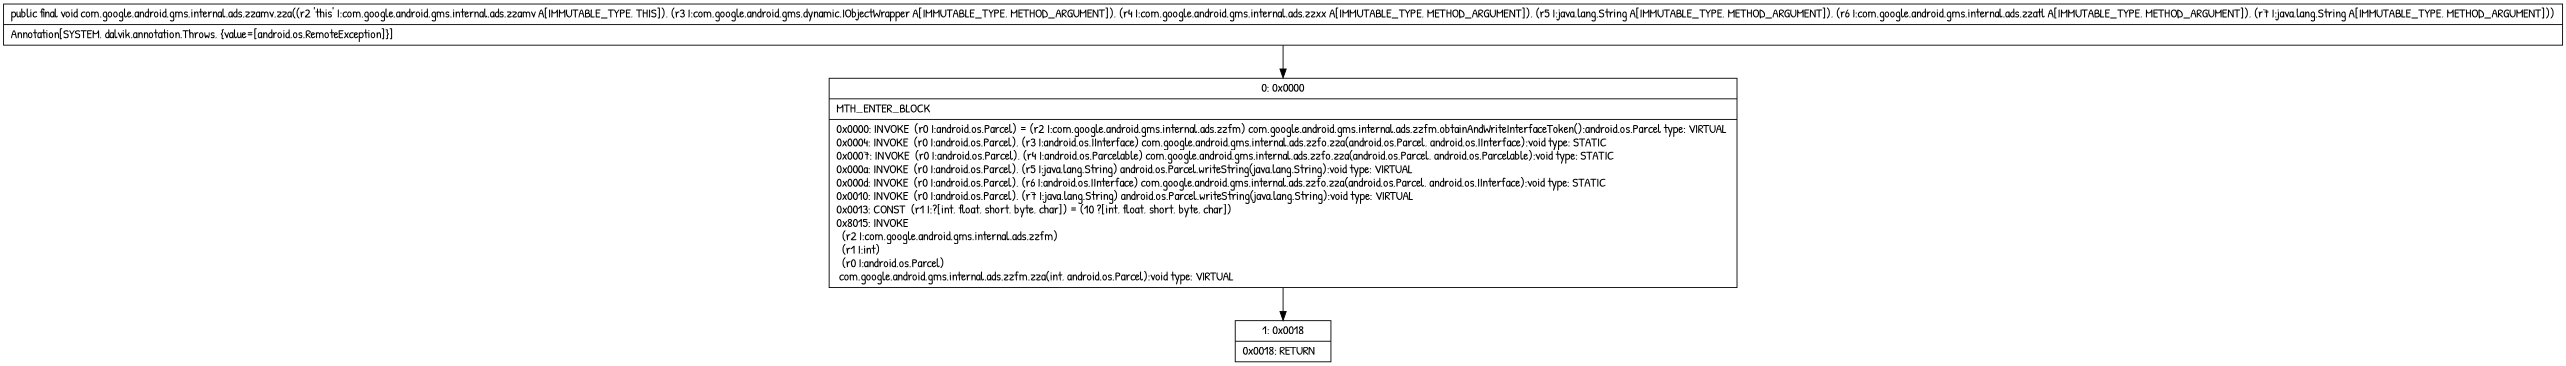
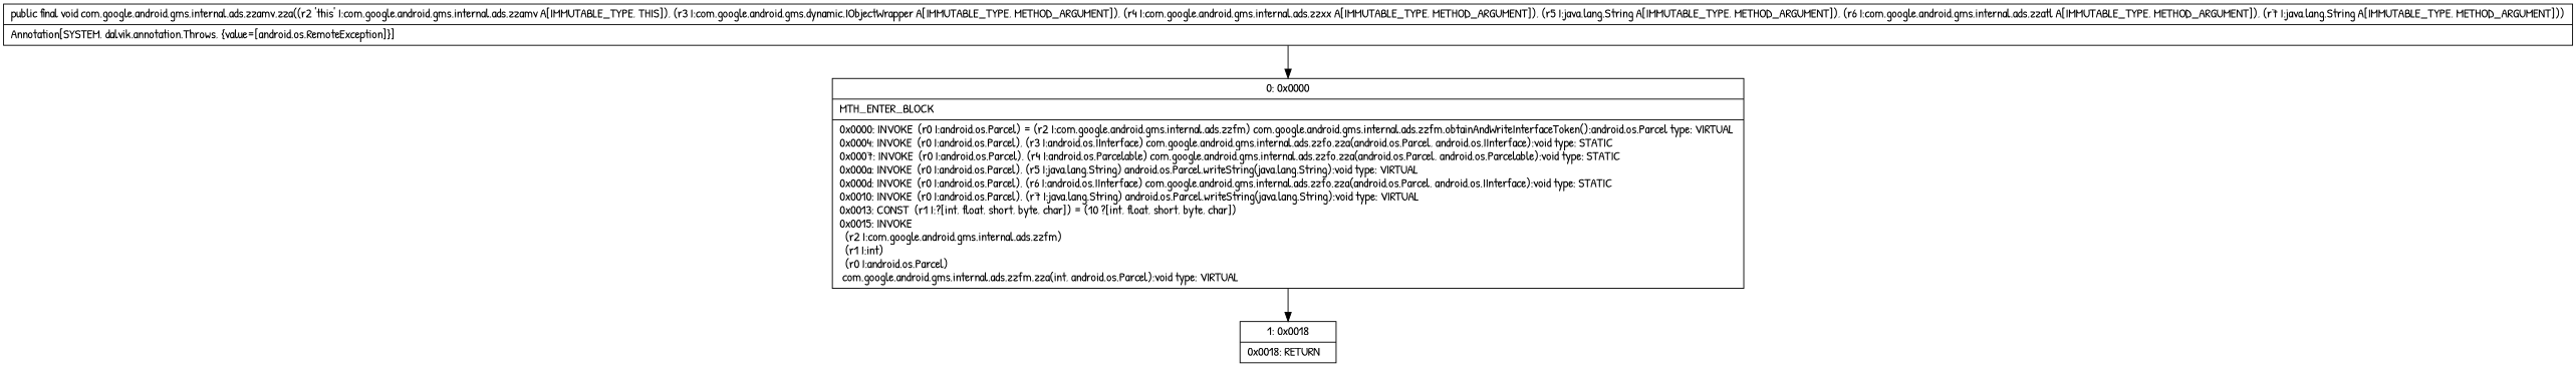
  digraph {
    fontname="Patrick Hand"
    node [shape=record fontname="Patrick Hand"]
    edge [fontname="Patrick Hand"]
-   n1 [label="{0\:\ 0x0000|MTH_ENTER_BLOCK\l|0x0000: INVOKE  (r0 I:android.os.Parcel) = (r2 I:com.google.android.gms.internal.ads.zzfm) com.google.android.gms.internal.ads.zzfm.obtainAndWriteInterfaceToken():android.os.Parcel type: VIRTUAL \l0x0004: INVOKE  (r0 I:android.os.Parcel), (r3 I:android.os.IInterface) com.google.android.gms.internal.ads.zzfo.zza(android.os.Parcel, android.os.IInterface):void type: STATIC \l0x0007: INVOKE  (r0 I:android.os.Parcel), (r4 I:android.os.Parcelable) com.google.android.gms.internal.ads.zzfo.zza(android.os.Parcel, android.os.Parcelable):void type: STATIC \l0x000a: INVOKE  (r0 I:android.os.Parcel), (r5 I:java.lang.String) android.os.Parcel.writeString(java.lang.String):void type: VIRTUAL \l0x000d: INVOKE  (r0 I:android.os.Parcel), (r6 I:android.os.IInterface) com.google.android.gms.internal.ads.zzfo.zza(android.os.Parcel, android.os.IInterface):void type: STATIC \l0x0010: INVOKE  (r0 I:android.os.Parcel), (r7 I:java.lang.String) android.os.Parcel.writeString(java.lang.String):void type: VIRTUAL \l0x0013: CONST  (r1 I:?[int, float, short, byte, char]) = (10 ?[int, float, short, byte, char]) \l0x8015: INVOKE  \l  (r2 I:com.google.android.gms.internal.ads.zzfm)\l  (r1 I:int)\l  (r0 I:android.os.Parcel)\l com.google.android.gms.internal.ads.zzfm.zza(int, android.os.Parcel):void type: VIRTUAL \l}"]
+   n1 [label="{0\:\ 0x0000|MTH_ENTER_BLOCK\l|0x0000: INVOKE  (r0 I:android.os.Parcel) = (r2 I:com.google.android.gms.internal.ads.zzfm) com.google.android.gms.internal.ads.zzfm.obtainAndWriteInterfaceToken():android.os.Parcel type: VIRTUAL \l0x0004: INVOKE  (r0 I:android.os.Parcel), (r3 I:android.os.IInterface) com.google.android.gms.internal.ads.zzfo.zza(android.os.Parcel, android.os.IInterface):void type: STATIC \l0x0007: INVOKE  (r0 I:android.os.Parcel), (r4 I:android.os.Parcelable) com.google.android.gms.internal.ads.zzfo.zza(android.os.Parcel, android.os.Parcelable):void type: STATIC \l0x000a: INVOKE  (r0 I:android.os.Parcel), (r5 I:java.lang.String) android.os.Parcel.writeString(java.lang.String):void type: VIRTUAL \l0x000d: INVOKE  (r0 I:android.os.Parcel), (r6 I:android.os.IInterface) com.google.android.gms.internal.ads.zzfo.zza(android.os.Parcel, android.os.IInterface):void type: STATIC \l0x0010: INVOKE  (r0 I:android.os.Parcel), (r7 I:java.lang.String) android.os.Parcel.writeString(java.lang.String):void type: VIRTUAL \l0x0013: CONST  (r1 I:?[int, float, short, byte, char]) = (10 ?[int, float, short, byte, char]) \l0x0015: INVOKE  \l  (r2 I:com.google.android.gms.internal.ads.zzfm)\l  (r1 I:int)\l  (r0 I:android.os.Parcel)\l com.google.android.gms.internal.ads.zzfm.zza(int, android.os.Parcel):void type: VIRTUAL \l}"]
    n2 [label="{1\:\ 0x0018|0x0018: RETURN   \l}"]
    n3 [label="{public final void com.google.android.gms.internal.ads.zzamv.zza((r2 'this' I:com.google.android.gms.internal.ads.zzamv A[IMMUTABLE_TYPE, THIS]), (r3 I:com.google.android.gms.dynamic.IObjectWrapper A[IMMUTABLE_TYPE, METHOD_ARGUMENT]), (r4 I:com.google.android.gms.internal.ads.zzxx A[IMMUTABLE_TYPE, METHOD_ARGUMENT]), (r5 I:java.lang.String A[IMMUTABLE_TYPE, METHOD_ARGUMENT]), (r6 I:com.google.android.gms.internal.ads.zzatl A[IMMUTABLE_TYPE, METHOD_ARGUMENT]), (r7 I:java.lang.String A[IMMUTABLE_TYPE, METHOD_ARGUMENT]))  | Annotation[SYSTEM, dalvik.annotation.Throws, \{value=[android.os.RemoteException]\}]\l}"]
    n1 -> n2
    n3 -> n1
  }
